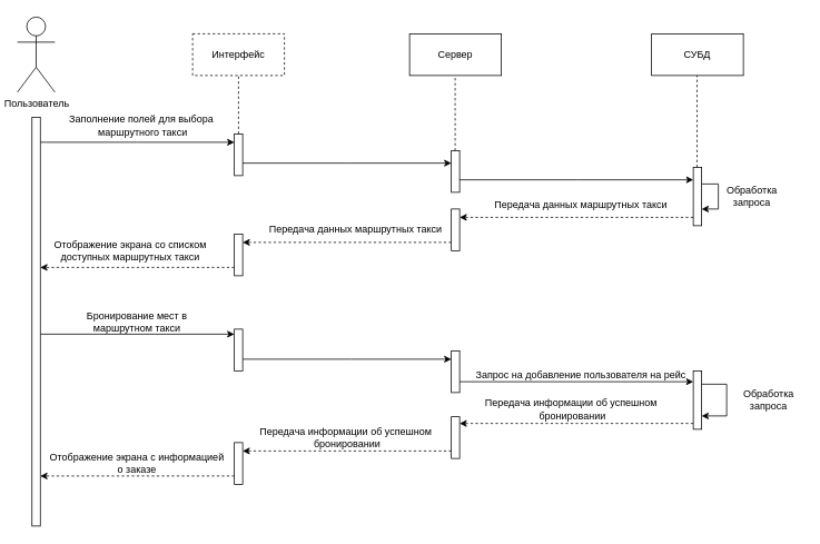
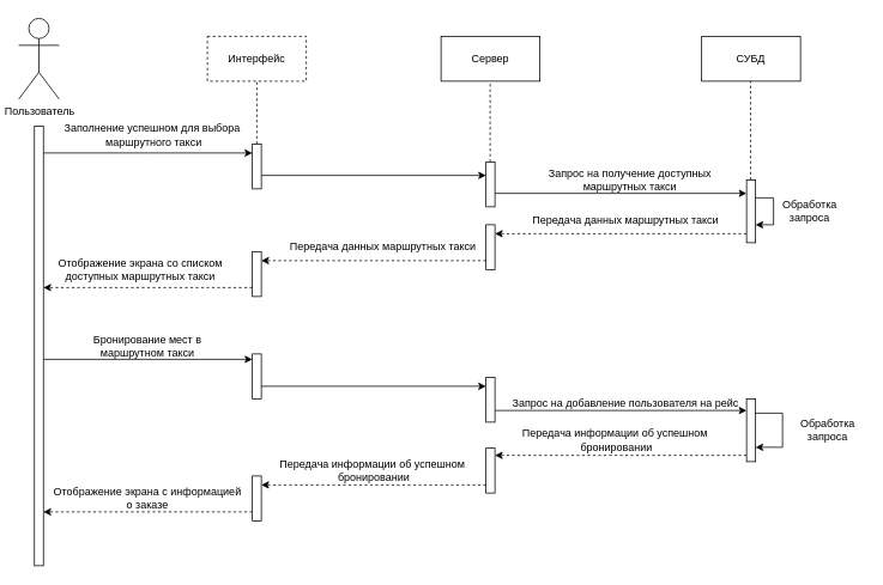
  <mxCell id="0" />
  <mxCell id="1" parent="0" />
  <mxCell id="2" value="Пользователь" style="shape=umlActor;verticalLabelPosition=bottom;verticalAlign=top;html=1;outlineConnect=0;" vertex="1" parent="1"><mxGeometry x="20" y="20" width="45" height="90" as="geometry" /></mxCell>
  <mxCell id="3" style="edgeStyle=elbowEdgeStyle;rounded=0;orthogonalLoop=1;jettySize=auto;html=1;elbow=vertical;curved=0;" edge="1" parent="1" source="5" target="7"><mxGeometry relative="1" as="geometry"><Array as="points"><mxPoint x="164" y="170" /></Array></mxGeometry></mxCell>
  <mxCell id="4" style="edgeStyle=elbowEdgeStyle;rounded=0;orthogonalLoop=1;jettySize=auto;html=1;elbow=vertical;curved=0;" edge="1" parent="1" source="5" target="30"><mxGeometry relative="1" as="geometry"><Array as="points"><mxPoint x="170" y="400" /></Array></mxGeometry></mxCell>
  <mxCell id="5" value="" style="html=1;points=[];perimeter=orthogonalPerimeter;outlineConnect=0;targetShapes=umlLifeline;portConstraint=eastwest;newEdgeStyle={&quot;edgeStyle&quot;:&quot;elbowEdgeStyle&quot;,&quot;elbow&quot;:&quot;vertical&quot;,&quot;curved&quot;:0,&quot;rounded&quot;:0};" vertex="1" parent="1"><mxGeometry x="37.5" y="140" width="10" height="490" as="geometry" /></mxCell>
  <mxCell id="6" style="edgeStyle=elbowEdgeStyle;rounded=0;orthogonalLoop=1;jettySize=auto;html=1;elbow=vertical;curved=0;" edge="1" parent="1" source="7" target="14"><mxGeometry relative="1" as="geometry" /></mxCell>
  <mxCell id="7" value="" style="html=1;points=[];perimeter=orthogonalPerimeter;outlineConnect=0;targetShapes=umlLifeline;portConstraint=eastwest;newEdgeStyle={&quot;edgeStyle&quot;:&quot;elbowEdgeStyle&quot;,&quot;elbow&quot;:&quot;vertical&quot;,&quot;curved&quot;:0,&quot;rounded&quot;:0};" vertex="1" parent="1"><mxGeometry x="280" y="160" width="10" height="50" as="geometry" /></mxCell>
- <mxCell id="8" value="Заполнение полей для выбора&amp;nbsp;&lt;br&gt;маршрутного такси" style="text;html=1;align=center;verticalAlign=middle;resizable=0;points=[];autosize=1;strokeColor=none;fillColor=none;" vertex="1" parent="1"><mxGeometry x="70" y="130" width="200" height="40" as="geometry" /></mxCell>
+ <mxCell id="8" value="Заполнение успешном для выбора&amp;nbsp;&lt;br&gt;маршрутного такси" style="text;html=1;align=center;verticalAlign=middle;resizable=0;points=[];autosize=1;strokeColor=none;fillColor=none;" vertex="1" parent="1"><mxGeometry x="70" y="130" width="200" height="40" as="geometry" /></mxCell>
  <mxCell id="9" value="Интерфейс" style="html=1;whiteSpace=wrap;dashed=1;" vertex="1" parent="1"><mxGeometry x="230" y="40" width="110" height="50" as="geometry" /></mxCell>
  <mxCell id="10" value="Сервер" style="html=1;whiteSpace=wrap;" vertex="1" parent="1"><mxGeometry x="490" y="40" width="110" height="50" as="geometry" /></mxCell>
  <mxCell id="11" value="СУБД" style="html=1;whiteSpace=wrap;" vertex="1" parent="1"><mxGeometry x="780" y="40" width="110" height="50" as="geometry" /></mxCell>
  <mxCell id="12" value="" style="endArrow=none;dashed=1;html=1;rounded=0;entryX=0.5;entryY=1;entryDx=0;entryDy=0;" edge="1" parent="1" source="7" target="9"><mxGeometry width="50" height="50" relative="1" as="geometry"><mxPoint x="260" y="150" as="sourcePoint" /><mxPoint x="310" y="100" as="targetPoint" /></mxGeometry></mxCell>
  <mxCell id="13" style="edgeStyle=elbowEdgeStyle;rounded=0;orthogonalLoop=1;jettySize=auto;html=1;elbow=vertical;curved=0;" edge="1" parent="1" source="14" target="18"><mxGeometry relative="1" as="geometry" /></mxCell>
  <mxCell id="14" value="" style="html=1;points=[];perimeter=orthogonalPerimeter;outlineConnect=0;targetShapes=umlLifeline;portConstraint=eastwest;newEdgeStyle={&quot;edgeStyle&quot;:&quot;elbowEdgeStyle&quot;,&quot;elbow&quot;:&quot;vertical&quot;,&quot;curved&quot;:0,&quot;rounded&quot;:0};" vertex="1" parent="1"><mxGeometry x="540" y="180" width="10" height="50" as="geometry" /></mxCell>
  <mxCell id="15" value="" style="endArrow=none;dashed=1;html=1;rounded=0;entryX=0.5;entryY=1;entryDx=0;entryDy=0;" edge="1" parent="1" source="14"><mxGeometry width="50" height="50" relative="1" as="geometry"><mxPoint x="544.63" y="160" as="sourcePoint" /><mxPoint x="544.63" y="90" as="targetPoint" /></mxGeometry></mxCell>
  <mxCell id="16" style="edgeStyle=elbowEdgeStyle;rounded=0;orthogonalLoop=1;jettySize=auto;html=1;elbow=vertical;curved=0;" edge="1" parent="1" source="18" target="18"><mxGeometry relative="1" as="geometry"><mxPoint x="910" y="220" as="targetPoint" /><Array as="points"><mxPoint x="860" y="220" /></Array></mxGeometry></mxCell>
  <mxCell id="17" style="edgeStyle=elbowEdgeStyle;rounded=0;orthogonalLoop=1;jettySize=auto;html=1;elbow=vertical;curved=0;dashed=1;" edge="1" parent="1" source="18" target="23"><mxGeometry relative="1" as="geometry" /></mxCell>
  <mxCell id="18" value="" style="html=1;points=[];perimeter=orthogonalPerimeter;outlineConnect=0;targetShapes=umlLifeline;portConstraint=eastwest;newEdgeStyle={&quot;edgeStyle&quot;:&quot;elbowEdgeStyle&quot;,&quot;elbow&quot;:&quot;vertical&quot;,&quot;curved&quot;:0,&quot;rounded&quot;:0};" vertex="1" parent="1"><mxGeometry x="830" y="200" width="10" height="70" as="geometry" /></mxCell>
  <mxCell id="19" value="" style="endArrow=none;dashed=1;html=1;rounded=0;entryX=0.5;entryY=1;entryDx=0;entryDy=0;" edge="1" parent="1" source="18"><mxGeometry width="50" height="50" relative="1" as="geometry"><mxPoint x="834.84" y="180" as="sourcePoint" /><mxPoint x="834.47" y="90" as="targetPoint" /></mxGeometry></mxCell>
+ <mxCell id="20" value="Запрос на получение доступных&lt;br&gt;маршрутных такси" style="text;html=1;align=center;verticalAlign=middle;resizable=0;points=[];autosize=1;strokeColor=none;fillColor=none;" vertex="1" parent="1"><mxGeometry x="600" y="180" width="200" height="40" as="geometry" /></mxCell>
  <mxCell id="21" value="Обработка&lt;br&gt;запроса" style="text;html=1;align=center;verticalAlign=middle;resizable=0;points=[];autosize=1;strokeColor=none;fillColor=none;" vertex="1" parent="1"><mxGeometry x="860" y="215" width="80" height="40" as="geometry" /></mxCell>
  <mxCell id="22" style="edgeStyle=elbowEdgeStyle;rounded=0;orthogonalLoop=1;jettySize=auto;html=1;elbow=vertical;curved=0;dashed=1;" edge="1" parent="1" source="23" target="26"><mxGeometry relative="1" as="geometry" /></mxCell>
  <mxCell id="23" value="" style="html=1;points=[];perimeter=orthogonalPerimeter;outlineConnect=0;targetShapes=umlLifeline;portConstraint=eastwest;newEdgeStyle={&quot;edgeStyle&quot;:&quot;elbowEdgeStyle&quot;,&quot;elbow&quot;:&quot;vertical&quot;,&quot;curved&quot;:0,&quot;rounded&quot;:0};" vertex="1" parent="1"><mxGeometry x="540" y="250" width="10" height="50" as="geometry" /></mxCell>
  <mxCell id="24" value="Передача данных маршрутных такси" style="text;html=1;align=center;verticalAlign=middle;resizable=0;points=[];autosize=1;strokeColor=none;fillColor=none;" vertex="1" parent="1"><mxGeometry x="580" y="230" width="230" height="30" as="geometry" /></mxCell>
  <mxCell id="25" style="edgeStyle=elbowEdgeStyle;rounded=0;orthogonalLoop=1;jettySize=auto;html=1;elbow=vertical;curved=0;dashed=1;" edge="1" parent="1" source="26" target="5"><mxGeometry relative="1" as="geometry"><Array as="points"><mxPoint x="170" y="320" /></Array></mxGeometry></mxCell>
  <mxCell id="26" value="" style="html=1;points=[];perimeter=orthogonalPerimeter;outlineConnect=0;targetShapes=umlLifeline;portConstraint=eastwest;newEdgeStyle={&quot;edgeStyle&quot;:&quot;elbowEdgeStyle&quot;,&quot;elbow&quot;:&quot;vertical&quot;,&quot;curved&quot;:0,&quot;rounded&quot;:0};" vertex="1" parent="1"><mxGeometry x="280" y="280" width="10" height="50" as="geometry" /></mxCell>
  <mxCell id="27" value="Передача данных маршрутных такси" style="text;html=1;align=center;verticalAlign=middle;resizable=0;points=[];autosize=1;strokeColor=none;fillColor=none;" vertex="1" parent="1"><mxGeometry x="310" y="260" width="230" height="30" as="geometry" /></mxCell>
  <mxCell id="28" value="Отображение экрана со списком &lt;br&gt;доступных маршрутных такси" style="text;html=1;align=center;verticalAlign=middle;resizable=0;points=[];autosize=1;strokeColor=none;fillColor=none;" vertex="1" parent="1"><mxGeometry x="50" y="280" width="210" height="40" as="geometry" /></mxCell>
  <mxCell id="29" style="edgeStyle=elbowEdgeStyle;rounded=0;orthogonalLoop=1;jettySize=auto;html=1;elbow=vertical;curved=0;" edge="1" parent="1" source="30" target="33"><mxGeometry relative="1" as="geometry"><Array as="points"><mxPoint x="420" y="430" /></Array></mxGeometry></mxCell>
  <mxCell id="30" value="" style="html=1;points=[];perimeter=orthogonalPerimeter;outlineConnect=0;targetShapes=umlLifeline;portConstraint=eastwest;newEdgeStyle={&quot;edgeStyle&quot;:&quot;elbowEdgeStyle&quot;,&quot;elbow&quot;:&quot;vertical&quot;,&quot;curved&quot;:0,&quot;rounded&quot;:0};" vertex="1" parent="1"><mxGeometry x="280" y="394" width="10" height="50" as="geometry" /></mxCell>
  <mxCell id="31" value="Бронирование мест в &lt;br&gt;маршрутном такси" style="text;html=1;align=center;verticalAlign=middle;resizable=0;points=[];autosize=1;strokeColor=none;fillColor=none;" vertex="1" parent="1"><mxGeometry x="92.5" y="365" width="140" height="40" as="geometry" /></mxCell>
  <mxCell id="32" style="edgeStyle=elbowEdgeStyle;rounded=0;orthogonalLoop=1;jettySize=auto;html=1;elbow=vertical;curved=0;" edge="1" parent="1" source="33" target="35"><mxGeometry relative="1" as="geometry" /></mxCell>
  <mxCell id="33" value="" style="html=1;points=[];perimeter=orthogonalPerimeter;outlineConnect=0;targetShapes=umlLifeline;portConstraint=eastwest;newEdgeStyle={&quot;edgeStyle&quot;:&quot;elbowEdgeStyle&quot;,&quot;elbow&quot;:&quot;vertical&quot;,&quot;curved&quot;:0,&quot;rounded&quot;:0};" vertex="1" parent="1"><mxGeometry x="540" y="420" width="10" height="50" as="geometry" /></mxCell>
  <mxCell id="34" style="edgeStyle=elbowEdgeStyle;rounded=0;orthogonalLoop=1;jettySize=auto;html=1;elbow=vertical;curved=0;dashed=1;" edge="1" parent="1" source="35" target="40"><mxGeometry relative="1" as="geometry" /></mxCell>
  <mxCell id="35" value="" style="html=1;points=[];perimeter=orthogonalPerimeter;outlineConnect=0;targetShapes=umlLifeline;portConstraint=eastwest;newEdgeStyle={&quot;edgeStyle&quot;:&quot;elbowEdgeStyle&quot;,&quot;elbow&quot;:&quot;vertical&quot;,&quot;curved&quot;:0,&quot;rounded&quot;:0};" vertex="1" parent="1"><mxGeometry x="830" y="444" width="10" height="70" as="geometry" /></mxCell>
  <mxCell id="36" value="Запрос на добавление пользователя на рейс" style="text;html=1;align=center;verticalAlign=middle;resizable=0;points=[];autosize=1;strokeColor=none;fillColor=none;" vertex="1" parent="1"><mxGeometry x="555" y="434" width="280" height="30" as="geometry" /></mxCell>
  <mxCell id="37" style="edgeStyle=elbowEdgeStyle;rounded=0;orthogonalLoop=1;jettySize=auto;html=1;elbow=vertical;curved=0;" edge="1" parent="1" source="35" target="35"><mxGeometry relative="1" as="geometry"><Array as="points"><mxPoint x="870" y="460" /></Array></mxGeometry></mxCell>
  <mxCell id="38" value="Обработка&lt;br&gt;запроса" style="text;html=1;align=center;verticalAlign=middle;resizable=0;points=[];autosize=1;strokeColor=none;fillColor=none;" vertex="1" parent="1"><mxGeometry x="880" y="459" width="80" height="40" as="geometry" /></mxCell>
  <mxCell id="39" style="edgeStyle=elbowEdgeStyle;rounded=0;orthogonalLoop=1;jettySize=auto;html=1;elbow=vertical;curved=0;dashed=1;" edge="1" parent="1" source="40" target="43"><mxGeometry relative="1" as="geometry" /></mxCell>
  <mxCell id="40" value="" style="html=1;points=[];perimeter=orthogonalPerimeter;outlineConnect=0;targetShapes=umlLifeline;portConstraint=eastwest;newEdgeStyle={&quot;edgeStyle&quot;:&quot;elbowEdgeStyle&quot;,&quot;elbow&quot;:&quot;vertical&quot;,&quot;curved&quot;:0,&quot;rounded&quot;:0};" vertex="1" parent="1"><mxGeometry x="540" y="499" width="10" height="50" as="geometry" /></mxCell>
  <mxCell id="41" value="Передача информации об успешном&amp;nbsp;&lt;br&gt;бронировании" style="text;html=1;align=center;verticalAlign=middle;resizable=0;points=[];autosize=1;strokeColor=none;fillColor=none;" vertex="1" parent="1"><mxGeometry x="570" y="470" width="230" height="40" as="geometry" /></mxCell>
  <mxCell id="42" style="edgeStyle=elbowEdgeStyle;rounded=0;orthogonalLoop=1;jettySize=auto;html=1;elbow=vertical;curved=0;dashed=1;" edge="1" parent="1" source="43" target="5"><mxGeometry relative="1" as="geometry"><Array as="points"><mxPoint x="160" y="570" /></Array></mxGeometry></mxCell>
  <mxCell id="43" value="" style="html=1;points=[];perimeter=orthogonalPerimeter;outlineConnect=0;targetShapes=umlLifeline;portConstraint=eastwest;newEdgeStyle={&quot;edgeStyle&quot;:&quot;elbowEdgeStyle&quot;,&quot;elbow&quot;:&quot;vertical&quot;,&quot;curved&quot;:0,&quot;rounded&quot;:0};" vertex="1" parent="1"><mxGeometry x="280" y="530" width="10" height="50" as="geometry" /></mxCell>
  <mxCell id="44" value="Передача информации об успешном&amp;nbsp;&lt;br&gt;бронировании" style="text;html=1;align=center;verticalAlign=middle;resizable=0;points=[];autosize=1;strokeColor=none;fillColor=none;" vertex="1" parent="1"><mxGeometry x="300" y="504" width="230" height="40" as="geometry" /></mxCell>
  <mxCell id="45" value="Отображение экрана с информацией&lt;br&gt;о заказе" style="text;html=1;align=center;verticalAlign=middle;resizable=0;points=[];autosize=1;strokeColor=none;fillColor=none;" vertex="1" parent="1"><mxGeometry x="47.5" y="535" width="230" height="40" as="geometry" /></mxCell>
